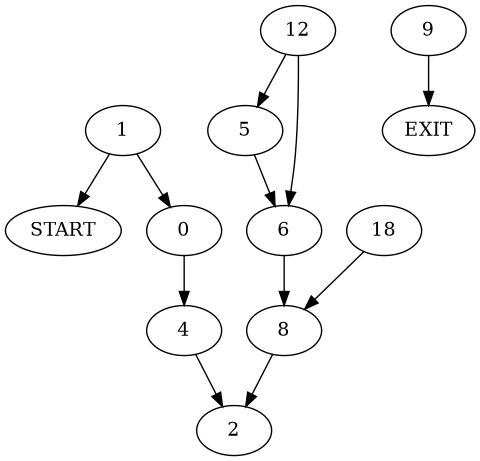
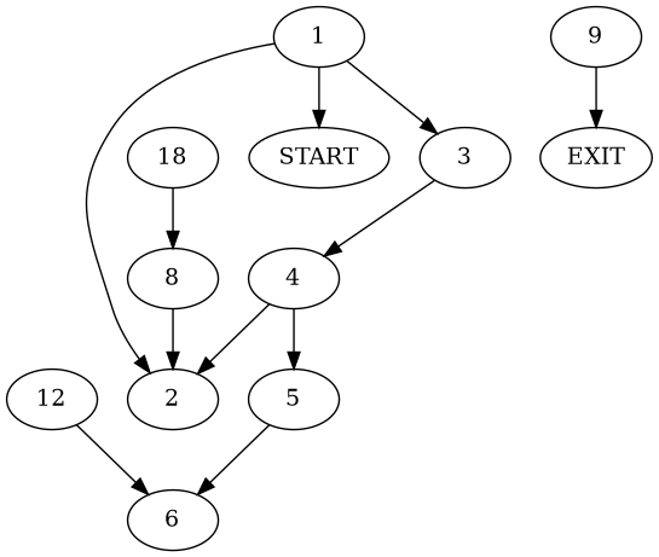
  digraph {
    n1 [label=START]
    1
    2
-   3 [label=0]
+   3
    n5 [label=EXIT]
    4
    5
    6
    8
    n10 [label=18]
    n11 [label=12]
    9
    1 -> n1
+   1 -> 2
    1 -> 3
    3 -> 4
    4 -> 2
-   n11 -> 5
+   4 -> 5
    5 -> 6
-   6 -> 8
    8 -> 2
    n10 -> 8
    n11 -> 6
    9 -> n5
  }
